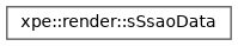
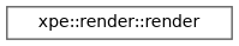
  digraph {
    rankdir=TB
-   n1 [color=grey40 fillcolor=white fontname=Helvetica fontsize=10 height=0.2 label="xpe::render::sSsaoData" shape=box style=filled width=0.4]
+   n1 [color=grey40 fillcolor=white fontname=Helvetica fontsize=10 height=0.2 label="xpe::render::render" shape=box style=filled width=0.4]
  }
